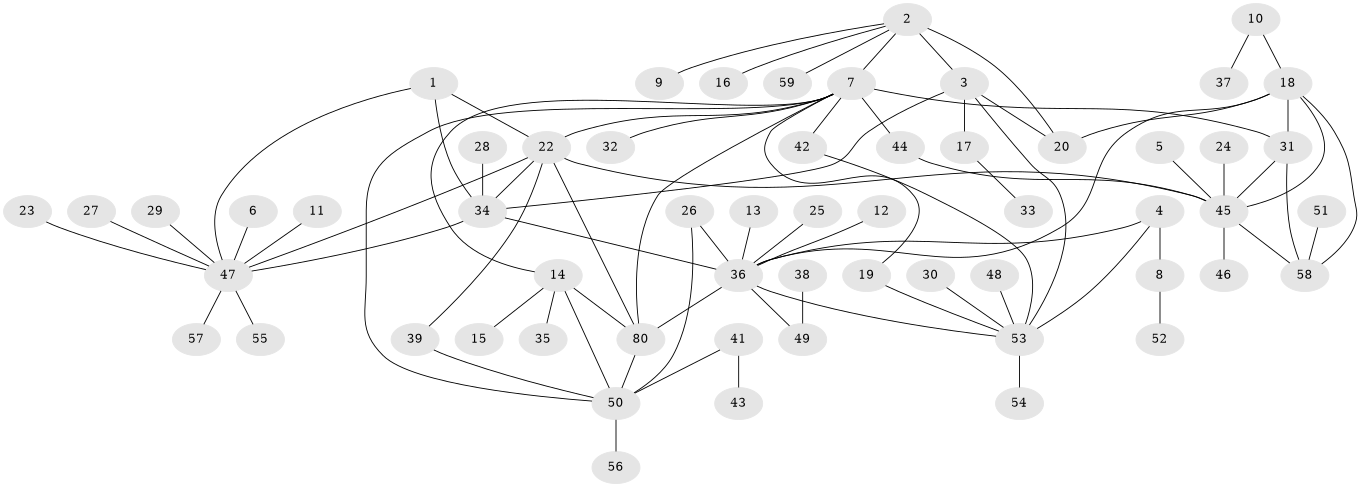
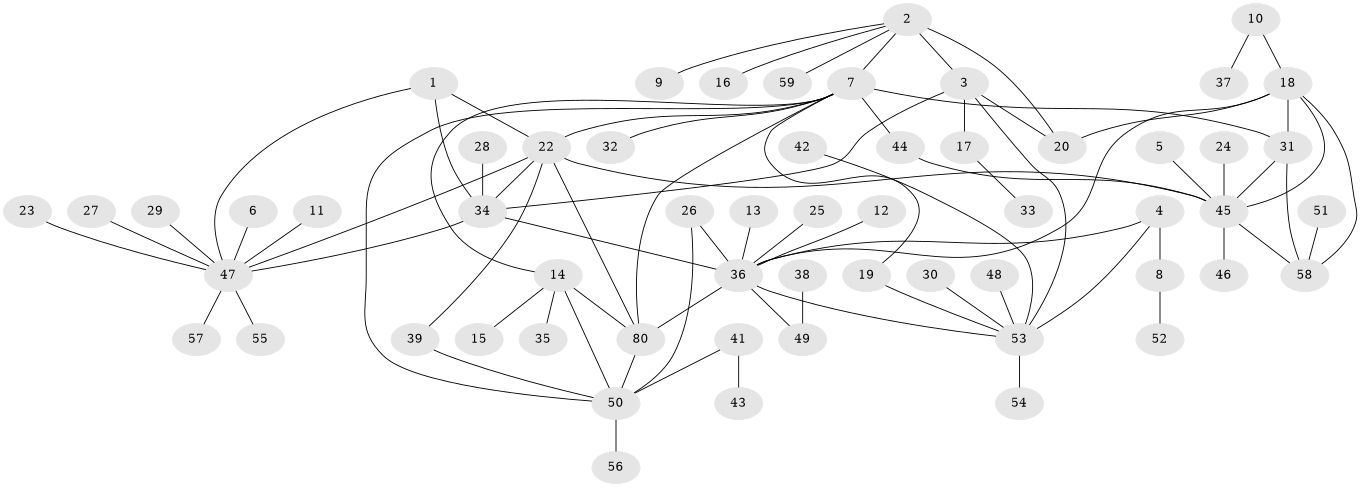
  graph {
    fontname="DejaVu Serif"
    node [color=gray90 fontname="DejaVu Serif" style=filled]
    edge [fontname="DejaVu Serif" weight=1.0]
    1
    22
    34
    47
    45
    n6 [label=80]
    39
    36
    55
    57
    2
    3
    7
    9
    16
    20
    59
    17
    53
    14
    19
    31
    32
    42
    44
    50
    33
    54
    4
    8
    52
    49
    5
    58
    46
    6
    15
    35
    56
    10
    18
    37
    11
    12
    13
    23
    24
    25
    26
    27
    28
    29
    30
    38
    41
    43
    48
    51
    1 -- 22
    1 -- 34
    1 -- 47
    22 -- 34
    22 -- 47
    22 -- 45
    22 -- n6
    22 -- 39
    34 -- 47
    34 -- 36
    47 -- 55
    47 -- 57
    45 -- 58
    45 -- 46
    n6 -- 50
    39 -- 50
    36 -- n6
    36 -- 53
    36 -- 49
    2 -- 3 [weight=2.0]
    2 -- 7
    2 -- 9
    2 -- 16
    2 -- 20 [weight=2.0]
    2 -- 59
    3 -- 34
    3 -- 20
    3 -- 17
    3 -- 53
    7 -- 22
    7 -- n6
    7 -- 14
    7 -- 19
    7 -- 31 [weight=2.0]
    7 -- 32
-   7 -- 42
    7 -- 44
    7 -- 50
    17 -- 33
    53 -- 54
    14 -- n6
    14 -- 50
    14 -- 15
    14 -- 35
    19 -- 53
    31 -- 45
    31 -- 58
    42 -- 53
    44 -- 45
    50 -- 56
    4 -- 36 [weight=2.0]
    4 -- 53 [weight=2.0]
    4 -- 8
    8 -- 52
    5 -- 45
    6 -- 47
    10 -- 18
    10 -- 37
    18 -- 45
    18 -- 36
    18 -- 20
    18 -- 31
    18 -- 58
    11 -- 47
    12 -- 36
    13 -- 36
    23 -- 47
    24 -- 45
    25 -- 36
    26 -- 36
    26 -- 50
    27 -- 47
    28 -- 34
    29 -- 47
    30 -- 53
    38 -- 49
    41 -- 50
    41 -- 43
    48 -- 53
    51 -- 58
  }
